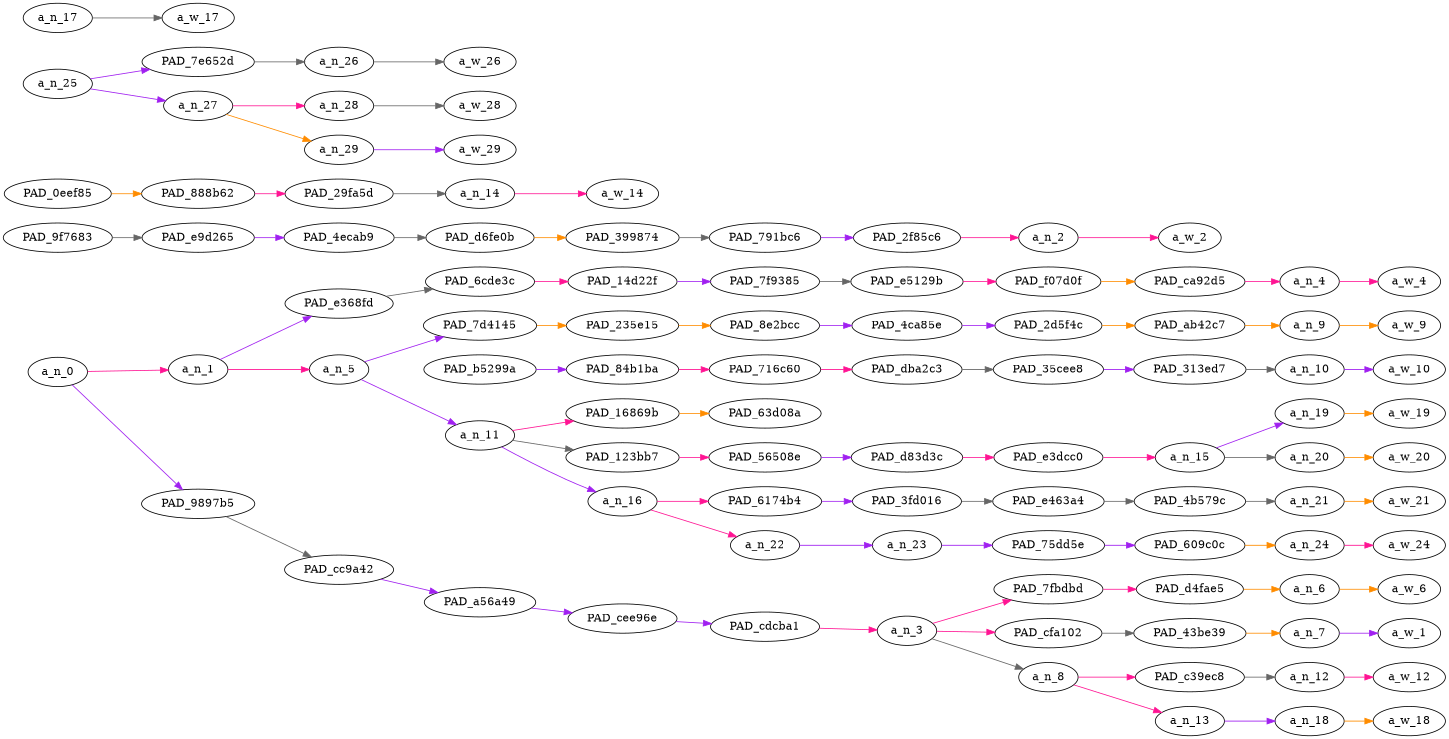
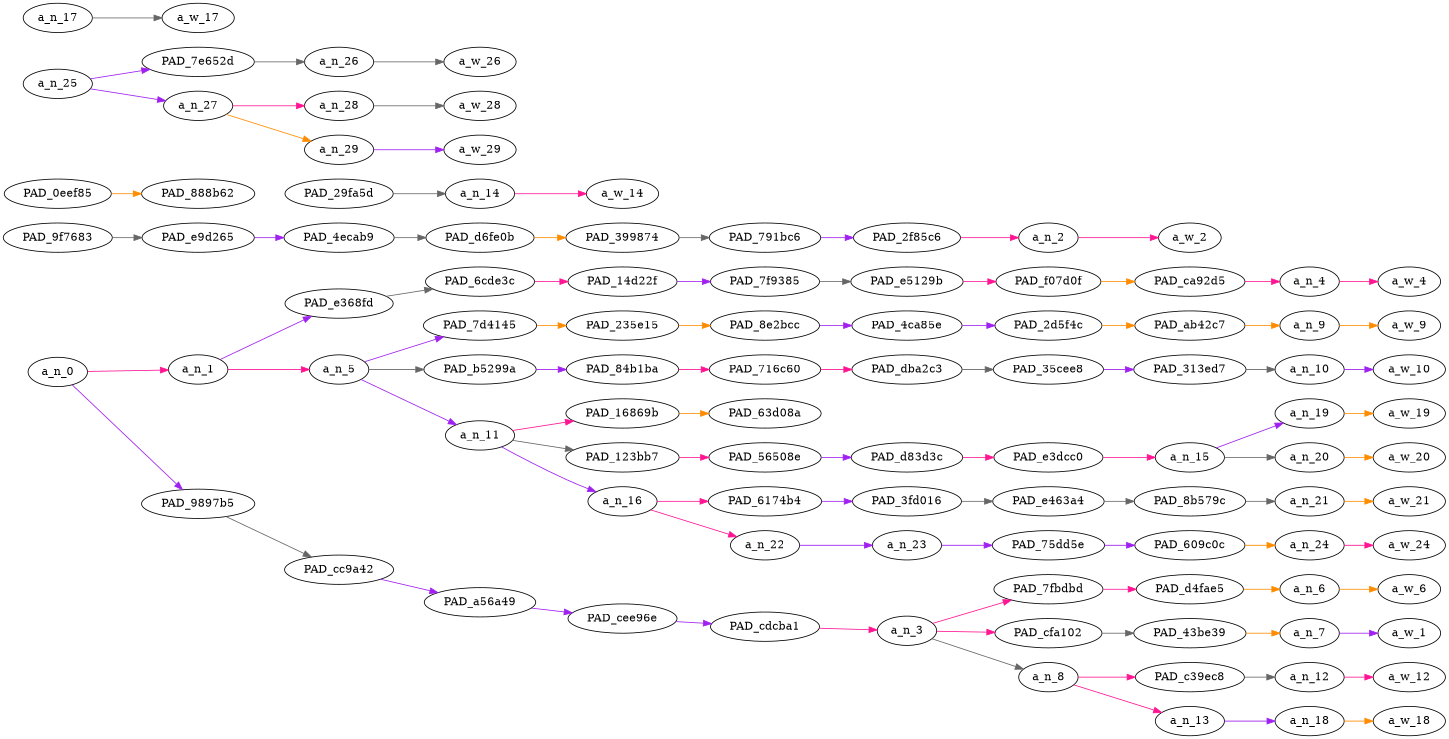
  strict digraph {
    rankdir=LR
    node [div_dir=1 index=0 level=1 text_span="[0]" value=0.05648021]
    edge [color=deeppink]
    a_n_0 [level=10 text_span="[0, 1, 2, 3, 4, 5, 6, 7, 8, 9, 10, 11, 12, 13, 14, 15, 16]" value=1.00000001]
    a_n_1 [level=9 text_span="[0, 1, 2, 3, 4, 5, 6, 7, 8, 9, 10]" value=0.67845922]
    PAD_9897b5 [index=2 level=9 text_span="[12, 13, 14, 15, 16]" value=0.28596703]
    PAD_e368fd [level=8]
    a_n_5 [index=1 level=8 text_span="[1, 2, 3, 4, 5, 6, 7, 8, 9, 10]" value=0.62054768]
    PAD_cc9a42 [index=3 level=8 text_span="[12, 13, 14, 15, 16]" value=0.28596703]
    PAD_9f7683 [index=2 level=8 text_span="[11]" value=0.03430177]
    PAD_e9d265 [index=4 level=7 text_span="[11]" value=0.03430177]
    PAD_6cde3c [level=7]
    PAD_7d4145 [index=1 level=7 text_span="[1]" value=0.04195712]
    PAD_b5299a [index=2 level=7 text_span="[2]" value=0.04610574]
    a_n_11 [index=3 level=7 text_span="[3, 4, 5, 6, 7, 8, 9, 10]" value=0.53118175]
    PAD_a56a49 [index=5 level=7 text_span="[12, 13, 14, 15, 16]" value=0.28596703]
    PAD_4ecab9 [index=6 level=6 text_span="[11]" value=0.03430177]
    PAD_d6fe0b [index=7 level=5 text_span="[11]" value=0.03430177]
    PAD_399874 [index=7 level=4 text_span="[11]" value=0.03430177]
    PAD_791bc6 [index=8 level=3 text_span="[11]" value=0.03430177]
    PAD_2f85c6 [index=9 level=2 text_span="[11]" value=0.03430177]
    a_n_2 [index=11 text_span="[11]" value=0.03430177]
    a_w_2 [div_dir=0 index=11 level=0 text_span="[11]" value=you1]
    PAD_14d22f [level=6]
    PAD_235e15 [index=1 level=6 text_span="[1]" value=0.04195712]
    PAD_84b1ba [index=2 level=6 text_span="[2]" value=0.04610574]
    PAD_16869b [index=3 level=6 text_span="[3]" value=0.06104897]
    PAD_123bb7 [index=4 level=6 text_span="[4, 5]" value=0.29903755]
    a_n_16 [index=5 level=6 text_span="[6, 7, 8, 9, 10]" value=0.16985702]
    PAD_7f9385 [level=5]
    PAD_e5129b [level=4]
    PAD_f07d0f [level=3]
    PAD_ca92d5 [level=2]
    a_n_4
    a_w_4 [div_dir=0 level=0 value=how]
    PAD_8e2bcc [index=1 level=5 text_span="[1]" value=0.04195712]
    PAD_716c60 [index=2 level=5 text_span="[2]" value=0.04610574]
    PAD_63d08a [index=3 level=5 text_span="[3]" value=0.06104897]
    PAD_56508e [index=4 level=5 text_span="[4, 5]" value=0.29903755]
    PAD_6174b4 [index=5 level=5 text_span="[6]" value=0.03468648]
    a_n_22 [index=6 level=5 text_span="[7, 8, 9, 10]" value=0.13492595]
    PAD_4ca85e [index=1 level=4 text_span="[1]" value=0.04195712]
    PAD_2d5f4c [index=1 level=3 text_span="[1]" value=0.04195712]
    PAD_ab42c7 [index=1 level=2 text_span="[1]" value=0.04195712]
    a_n_9 [index=1 text_span="[1]" value=0.04195712]
    a_w_9 [div_dir=0 index=1 level=0 text_span="[1]" value=do]
    PAD_dba2c3 [index=2 level=4 text_span="[2]" value=0.04610574]
    PAD_35cee8 [index=2 level=3 text_span="[2]" value=0.04610574]
    PAD_313ed7 [index=2 level=2 text_span="[2]" value=0.04610574]
    a_n_10 [index=2 text_span="[2]" value=0.04610574]
    a_w_10 [div_dir=0 index=2 level=0 text_span="[2]" value=you]
    PAD_d83d3c [index=4 level=4 text_span="[4, 5]" value=0.29903755]
    PAD_3fd016 [index=5 level=4 text_span="[6]" value=0.03468648]
    a_n_23 [index=6 level=4 text_span="[7, 8, 9, 10]" value=0.13471201]
    PAD_0eef85 [index=3 level=4 text_span="[3]" value=0.06104897]
    PAD_888b62 [index=3 level=3 text_span="[3]" value=0.06104897]
    PAD_29fa5d [index=3 level=2 text_span="[3]" value=0.06104897]
    a_n_14 [index=3 text_span="[3]" value=0.06104897]
    a_w_14 [div_dir=0 index=3 level=0 text_span="[3]" value=keep]
    PAD_e3dcc0 [index=4 level=3 text_span="[4, 5]" value=0.29903755]
    a_n_15 [index=4 level=2 text_span="[4, 5]" value=0.29903755]
    a_n_19 [index=4 text_span="[4]" value=0.23675940]
    a_n_20 [index=5 text_span="[5]" value=0.06087669]
    a_w_19 [div_dir=0 index=4 level=0 text_span="[4]" value=nigger]
    a_w_20 [div_dir=0 index=5 level=0 text_span="[5]" value=kids]
    PAD_e463a4 [index=5 level=3 text_span="[6]" value=0.03468648]
    PAD_75dd5e [index=6 level=3 text_span="[7]" value=0.03945748]
-   PAD_4b579c [index=5 level=2 text_span="[6]" value=0.03468648]
+   PAD_4b579c [index=5 level=2 text_span="[6]" value=0.03468648 label=PAD_8b579c]
    a_n_21 [index=6 text_span="[6]" value=0.03468648]
    a_w_21 [div_dir=0 index=6 level=0 text_span="[6]" value=from]
    PAD_609c0c [index=6 level=2 text_span="[7]" value=0.03945748]
    a_n_25 [index=7 level=3 text_span="[8, 9, 10]" value=0.09504059]
    PAD_7e652d [index=7 level=2 text_span="[8]" value=0.03014059]
    a_n_27 [index=8 level=2 text_span="[9, 10]" value=0.06466938]
    a_n_24 [index=7 text_span="[7]" value=0.03945748]
    a_n_26 [index=8 text_span="[8]" value=0.03014059]
    a_n_28 [index=9 text_span="[9]" value=0.02980945]
    a_n_29 [index=10 text_span="[10]" value=0.03468141]
    a_w_24 [div_dir=0 index=7 level=0 text_span="[7]" value=jumping]
    a_w_26 [div_dir=0 index=8 level=0 text_span="[8]" value=on]
    a_w_28 [div_dir=0 index=9 level=0 text_span="[9]" value=the]
    a_w_29 [div_dir=0 index=10 level=0 text_span="[10]" value=bed]
    PAD_cee96e [index=7 level=6 text_span="[12, 13, 14, 15, 16]" value=0.28596703]
    PAD_cdcba1 [index=8 level=5 text_span="[12, 13, 14, 15, 16]" value=0.28596703]
    a_n_3 [index=8 level=4 text_span="[12, 13, 14, 15, 16]" value=0.28596703]
    PAD_7fbdbd [index=9 level=3 text_span="[12]" value=0.03461612]
    PAD_cfa102 [index=10 level=3 text_span="[13]" value=0.12109711]
    a_n_8 [index=11 level=3 text_span="[14, 15, 16]" value=0.13000758]
    PAD_d4fae5 [index=10 level=2 text_span="[12]" value=0.03461612]
    PAD_43be39 [index=11 level=2 text_span="[13]" value=0.12109711]
    PAD_c39ec8 [index=12 level=2 text_span="[14]" value=0.03495808]
    a_n_13 [index=13 level=2 text_span="[15, 16]" value=0.09475679]
    a_n_6 [index=12 text_span="[12]" value=0.03461612]
    a_n_7 [index=13 text_span="[13]" value=0.12109711]
    a_n_12 [index=14 text_span="[14]" value=0.03495808]
    a_n_18 [index=16 text_span="[16]" value=0.05549521]
    a_w_6 [div_dir=0 index=12 level=0 text_span="[12]" value=put]
    n95 [div_dir=0 index=13 label=a_w_1 level=0 text_span="[13]" value=velcro]
    a_w_12 [div_dir=0 index=14 level=0 text_span="[14]" value=on1]
    a_n_17 [index=15 text_span="[15]" value=0.03895173]
    a_w_17 [div_dir=0 index=15 level=0 text_span="[15]" value=the1]
    a_w_18 [div_dir=0 index=16 level=0 text_span="[16]" value=ceiling]
    a_n_0 -> a_n_1
    a_n_0 -> PAD_9897b5 [color=purple]
    a_n_1 -> PAD_e368fd [color=purple]
    a_n_1 -> a_n_5
    PAD_9897b5 -> PAD_cc9a42 [color=gray40]
    PAD_e368fd -> PAD_6cde3c [color=gray40]
    a_n_5 -> PAD_7d4145 [color=purple]
+   a_n_5 -> PAD_b5299a [color=gray40]
    a_n_5 -> a_n_11 [color=purple]
    PAD_cc9a42 -> PAD_a56a49 [color=purple]
    PAD_9f7683 -> PAD_e9d265 [color=gray40]
    PAD_e9d265 -> PAD_4ecab9 [color=purple]
    PAD_6cde3c -> PAD_14d22f
    PAD_7d4145 -> PAD_235e15 [color=darkorange]
    PAD_b5299a -> PAD_84b1ba [color=purple]
    a_n_11 -> PAD_16869b
    a_n_11 -> PAD_123bb7 [color=gray40]
    a_n_11 -> a_n_16 [color=purple]
    PAD_a56a49 -> PAD_cee96e [color=purple]
    PAD_4ecab9 -> PAD_d6fe0b [color=gray40]
    PAD_d6fe0b -> PAD_399874 [color=darkorange]
    PAD_399874 -> PAD_791bc6 [color=gray40]
    PAD_791bc6 -> PAD_2f85c6 [color=purple]
    PAD_2f85c6 -> a_n_2
    a_n_2 -> a_w_2
    PAD_14d22f -> PAD_7f9385 [color=purple]
    PAD_235e15 -> PAD_8e2bcc [color=darkorange]
    PAD_84b1ba -> PAD_716c60
    PAD_16869b -> PAD_63d08a [color=darkorange]
    PAD_123bb7 -> PAD_56508e
    a_n_16 -> PAD_6174b4
    a_n_16 -> a_n_22
    PAD_7f9385 -> PAD_e5129b [color=gray40]
    PAD_e5129b -> PAD_f07d0f
    PAD_f07d0f -> PAD_ca92d5 [color=darkorange]
    PAD_ca92d5 -> a_n_4
    a_n_4 -> a_w_4
    PAD_8e2bcc -> PAD_4ca85e [color=purple]
    PAD_716c60 -> PAD_dba2c3
    PAD_56508e -> PAD_d83d3c [color=purple]
    PAD_6174b4 -> PAD_3fd016 [color=purple]
    a_n_22 -> a_n_23 [color=purple]
    PAD_4ca85e -> PAD_2d5f4c [color=purple]
    PAD_2d5f4c -> PAD_ab42c7 [color=darkorange]
    PAD_ab42c7 -> a_n_9 [color=darkorange]
    a_n_9 -> a_w_9 [color=darkorange]
    PAD_dba2c3 -> PAD_35cee8 [color=gray40]
    PAD_35cee8 -> PAD_313ed7 [color=purple]
    PAD_313ed7 -> a_n_10 [color=gray40]
    a_n_10 -> a_w_10 [color=purple]
    PAD_d83d3c -> PAD_e3dcc0
    PAD_3fd016 -> PAD_e463a4 [color=gray40]
    a_n_23 -> PAD_75dd5e [color=purple]
    PAD_0eef85 -> PAD_888b62 [color=darkorange]
-   PAD_888b62 -> PAD_29fa5d
    PAD_29fa5d -> a_n_14 [color=gray40]
    a_n_14 -> a_w_14
    PAD_e3dcc0 -> a_n_15
    a_n_15 -> a_n_19 [color=purple]
    a_n_15 -> a_n_20 [color=gray40]
    a_n_19 -> a_w_19 [color=darkorange]
    a_n_20 -> a_w_20 [color=darkorange]
    PAD_e463a4 -> PAD_4b579c [color=gray40]
    PAD_75dd5e -> PAD_609c0c [color=purple]
    PAD_4b579c -> a_n_21 [color=gray40]
    a_n_21 -> a_w_21 [color=darkorange]
    PAD_609c0c -> a_n_24 [color=darkorange]
    a_n_25 -> PAD_7e652d [color=purple]
    a_n_25 -> a_n_27 [color=purple]
    PAD_7e652d -> a_n_26 [color=gray40]
    a_n_27 -> a_n_28
    a_n_27 -> a_n_29 [color=darkorange]
    a_n_24 -> a_w_24
    a_n_26 -> a_w_26 [color=gray40]
    a_n_28 -> a_w_28 [color=gray40]
    a_n_29 -> a_w_29 [color=purple]
    PAD_cee96e -> PAD_cdcba1 [color=purple]
    PAD_cdcba1 -> a_n_3
    a_n_3 -> PAD_7fbdbd
    a_n_3 -> PAD_cfa102
    a_n_3 -> a_n_8 [color=gray40]
    PAD_7fbdbd -> PAD_d4fae5
    PAD_cfa102 -> PAD_43be39 [color=gray40]
    a_n_8 -> PAD_c39ec8
    a_n_8 -> a_n_13
    PAD_d4fae5 -> a_n_6 [color=darkorange]
    PAD_43be39 -> a_n_7 [color=darkorange]
    PAD_c39ec8 -> a_n_12 [color=gray40]
    a_n_13 -> a_n_18 [color=purple]
    a_n_6 -> a_w_6 [color=darkorange]
    a_n_7 -> n95 [color=purple]
    a_n_12 -> a_w_12
    a_n_18 -> a_w_18 [color=darkorange]
    a_n_17 -> a_w_17 [color=gray40]
  }
